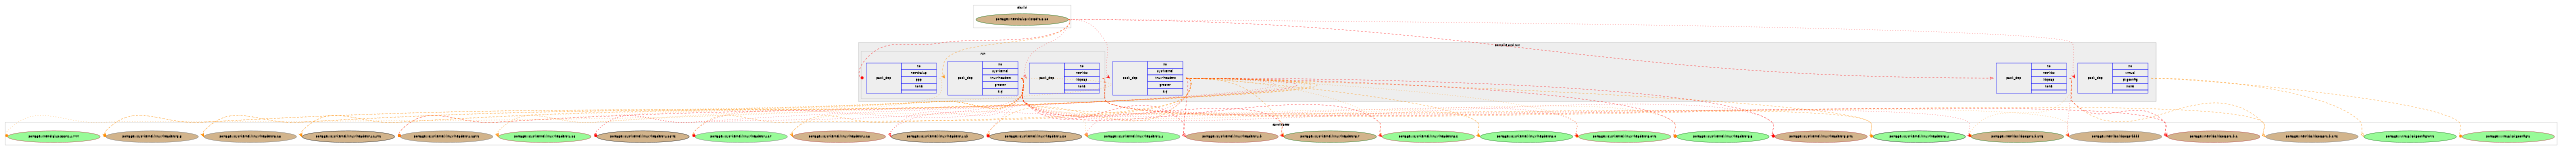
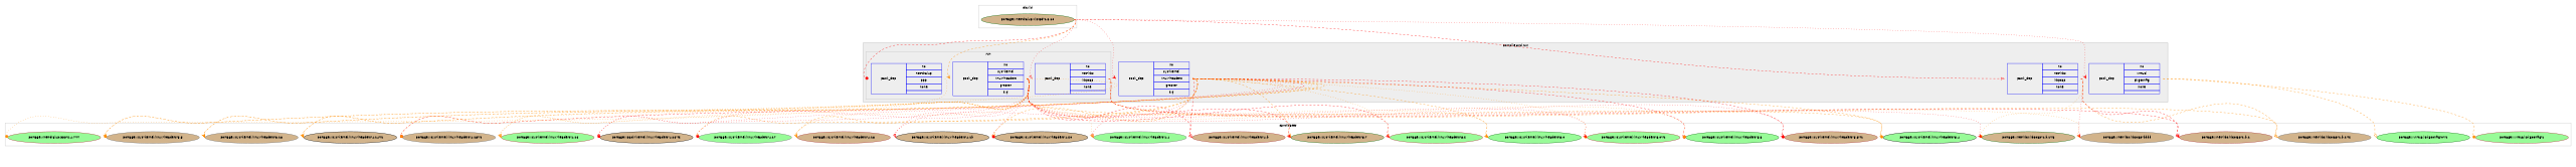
  digraph {
    compound=true
    concentrate=true
    fontname="DejaVu Sans"
    fontsize=10
    newrank=true
    rankdir=TB
    ranksep=1.5
    node [color=brown fillcolor=tan fontname="DejaVu Sans" fontsize=10 style=filled]
    edge [arrowhead=vee color=darkorange fontname="DejaVu Sans" headport=w style=dotted tailport=e weight=100]
    n1 [color=darkgreen label="portage://net-dialup/xl2tpd-1.3.10" width=4]
    n2 [color=blue label=<<TABLE BORDER="0" CELLBORDER="1" CELLSPACING="0" CELLPADDING="4" WIDTH="220"><TR><TD ROWSPAN="6" CELLPADDING="30">pack_dep</TD></TR><TR><TD WIDTH="110">no</TD></TR><TR><TD>net-libs</TD></TR><TR><TD>libpcap</TD></TR><TR><TD>none</TD></TR><TR><TD></TD></TR></TABLE>> shape=none fillcolor="" style=""]
    n3 [color=blue label=<<TABLE BORDER="0" CELLBORDER="1" CELLSPACING="0" CELLPADDING="4" WIDTH="220"><TR><TD ROWSPAN="6" CELLPADDING="30">pack_dep</TD></TR><TR><TD WIDTH="110">no</TD></TR><TR><TD>sys-kernel</TD></TR><TR><TD>linux-headers</TD></TR><TR><TD>greater</TD></TR><TR><TD>2.6</TD></TR></TABLE>> shape=none fillcolor="" style=""]
    n4 [color=blue label=<<TABLE BORDER="0" CELLBORDER="1" CELLSPACING="0" CELLPADDING="4" WIDTH="220"><TR><TD ROWSPAN="6" CELLPADDING="30">pack_dep</TD></TR><TR><TD WIDTH="110">no</TD></TR><TR><TD>virtual</TD></TR><TR><TD>pkgconfig</TD></TR><TR><TD>none</TD></TR><TR><TD></TD></TR></TABLE>> shape=none fillcolor="" style=""]
    n5 [color=blue label=<<TABLE BORDER="0" CELLBORDER="1" CELLSPACING="0" CELLPADDING="4" WIDTH="220"><TR><TD ROWSPAN="6" CELLPADDING="30">pack_dep</TD></TR><TR><TD WIDTH="110">no</TD></TR><TR><TD>net-dialup</TD></TR><TR><TD>ppp</TD></TR><TR><TD>none</TD></TR><TR><TD></TD></TR></TABLE>> shape=none fillcolor="" style=""]
    n6 [color=blue label=<<TABLE BORDER="0" CELLBORDER="1" CELLSPACING="0" CELLPADDING="4" WIDTH="220"><TR><TD ROWSPAN="6" CELLPADDING="30">pack_dep</TD></TR><TR><TD WIDTH="110">no</TD></TR><TR><TD>net-libs</TD></TR><TR><TD>libpcap</TD></TR><TR><TD>none</TD></TR><TR><TD></TD></TR></TABLE>> shape=none fillcolor="" style=""]
    n7 [color=blue label=<<TABLE BORDER="0" CELLBORDER="1" CELLSPACING="0" CELLPADDING="4" WIDTH="220"><TR><TD ROWSPAN="6" CELLPADDING="30">pack_dep</TD></TR><TR><TD WIDTH="110">no</TD></TR><TR><TD>sys-kernel</TD></TR><TR><TD>linux-headers</TD></TR><TR><TD>greater</TD></TR><TR><TD>2.6</TD></TR></TABLE>> shape=none fillcolor="" style=""]
    n8 [color=gray40 label="portage://net-libs/libpcap-9999" width=4]
    n9 [color=darkgreen label="portage://net-libs/libpcap-1.9.1-r3" width=4]
    n10 [color=gray40 label="portage://net-libs/libpcap-1.9.1-r2" width=4]
    n11 [label="portage://net-libs/libpcap-1.9.1" width=4]
    n12 [color=gray40 label="portage://sys-kernel/linux-headers-5.5" width=4]
    n13 [color=black fillcolor=palegreen label="portage://sys-kernel/linux-headers-5.4" width=4]
    n14 [label="portage://sys-kernel/linux-headers-5.3-r1" width=4]
    n15 [color=darkgreen fillcolor=palegreen label="portage://sys-kernel/linux-headers-5.3" width=4]
    n16 [fillcolor=palegreen label="portage://sys-kernel/linux-headers-5.2" width=4]
    n17 [color=darkgreen label="portage://sys-kernel/linux-headers-5.7" width=4]
    n18 [fillcolor=palegreen label="portage://sys-kernel/linux-headers-5.0-r1" width=4]
    n19 [color=darkgreen fillcolor=palegreen label="portage://sys-kernel/linux-headers-5.0" width=4]
    n20 [label="portage://sys-kernel/linux-headers-4.9" width=4]
    n21 [color=gray40 fillcolor=palegreen label="portage://sys-kernel/linux-headers-4.4" width=4]
    n22 [color=black label="portage://sys-kernel/linux-headers-4.20" width=4]
    n23 [color=black label="portage://sys-kernel/linux-headers-4.19" width=4]
    n24 [label="portage://sys-kernel/linux-headers-4.18" width=4]
    n25 [color=gray40 fillcolor=palegreen label="portage://sys-kernel/linux-headers-4.17" width=4]
-   n26 [color=black label="portage://sys-kernel/linux-headers-4.16-r2" width=4]
+   n26 [color=black label="portage://pack-kernel/linux-headers-4.16-r2" width=4]
    n27 [fillcolor=palegreen label="portage://sys-kernel/linux-headers-4.16" width=4]
    n28 [color=gray40 label="portage://sys-kernel/linux-headers-4.15-r1" width=4]
    n29 [color=black label="portage://sys-kernel/linux-headers-4.14-r1" width=4]
    n30 [color=gray40 label="portage://sys-kernel/linux-headers-3.18" width=4]
    n31 [fillcolor=palegreen label="portage://virtual/pkgconfig-1" width=4]
    n32 [color=darkgreen fillcolor=palegreen label="portage://virtual/pkgconfig-0-r1" width=4]
    n33 [fillcolor=palegreen label="portage://net-dialup/ppp-2.4.7-r7" width=4]
    subgraph cluster_1 {
      color=gray
      label=<<i>ebuild</i>>
      rank=same
      n1
    }
    subgraph cluster_2 {
      color=gray
      label=<<i>dependencies</i>>
      subgraph cluster_3 {
        color=gray
        fillcolor="#eeeeee"
        label=<<i>compile</i>>
        style=filled
        subgraph sub_4 {
          color=gray
          fillcolor="#eeeeee"
          label=<<i>compile</i>>
          style=filled
          n2
        }
        subgraph sub_5 {
          color=gray
          fillcolor="#eeeeee"
          label=<<i>compile</i>>
          style=filled
          n3
        }
        subgraph sub_6 {
          color=gray
          fillcolor="#eeeeee"
          label=<<i>compile</i>>
          style=filled
          n4
        }
      }
      subgraph cluster_7 {
        color=gray
        fillcolor="#eeeeee"
        label=<<i>compile and run</i>>
        style=filled
      }
      subgraph cluster_8 {
        color=gray
        fillcolor="#eeeeee"
        label=<<i>run</i>>
        style=filled
        subgraph sub_9 {
          color=gray
          fillcolor="#eeeeee"
          label=<<i>run</i>>
          style=filled
          n5
        }
        subgraph sub_10 {
          color=gray
          fillcolor="#eeeeee"
          label=<<i>run</i>>
          style=filled
          n6
        }
        subgraph sub_11 {
          color=gray
          fillcolor="#eeeeee"
          label=<<i>run</i>>
          style=filled
          n7
        }
      }
    }
    subgraph cluster_12 {
      color=gray
      label=<<i>candidates</i>>
      rank=same
      subgraph sub_13 {
        color=black
        label=<<i>candidates</i>>
        nodesep=1
        rank=same
        n8
        n9
        n10
        n11
      }
      subgraph sub_14 {
        color=black
        label=<<i>candidates</i>>
        nodesep=1
        rank=same
        n12
        n13
        n14
        n15
        n16
        n17
        n18
        n19
        n20
        n21
        n22
        n23
        n24
        n25
        n26
        n27
        n28
        n29
        n30
      }
      subgraph sub_15 {
        color=black
        label=<<i>candidates</i>>
        nodesep=1
        rank=same
        n31
        n32
      }
      subgraph sub_16 {
        color=black
        label=<<i>candidates</i>>
        nodesep=1
        rank=same
        n33
      }
      subgraph sub_17 {
        color=black
        label=<<i>candidates</i>>
        nodesep=1
        rank=same
        n8
        n9
        n10
        n11
      }
      subgraph sub_18 {
        color=black
        label=<<i>candidates</i>>
        nodesep=1
        rank=same
        n12
        n13
        n14
        n15
        n16
        n17
        n18
        n19
        n20
        n21
        n22
        n23
        n24
        n25
        n26
        n27
        n28
        n29
        n30
      }
    }
    n1 -> n2 [arrowhead=onormal color=red style=dashed weight=20]
    n1 -> n3 [color=red weight=20]
    n1 -> n4 [color=red weight=20]
    n1 -> n5 [arrowhead=dot color=red style=dashed weight=20]
    n1 -> n6 [arrowhead=onormal color=red weight=20]
    n1 -> n7 [style=dashed weight=20]
    n2 -> n8 [color=red]
    n2 -> n9 [arrowhead=dot]
    n2 -> n10 [arrowhead=onormal style=dashed]
    n2 -> n11 [color=red style=dashed]
    n3 -> n12 [style=dashed]
    n3 -> n13 [arrowhead=onormal style=dashed]
    n3 -> n14 [color=red style=dashed]
    n3 -> n15 [arrowhead=dot color=red style=dashed]
    n3 -> n16 [arrowhead=onormal]
    n3 -> n17 [style=dashed]
    n3 -> n18 [arrowhead=dot]
    n3 -> n19 [style=dashed]
    n3 -> n20 [arrowhead=onormal color=red style=dashed]
    n3 -> n21 [arrowhead=onormal color=red]
    n3 -> n22 [style=dashed]
    n3 -> n23 [arrowhead=onormal color=red]
    n3 -> n24 [style=dashed]
    n3 -> n25 [arrowhead=onormal style=dashed]
    n3 -> n26 [arrowhead=onormal color=red]
    n3 -> n27
    n3 -> n28 [arrowhead=dot color=red style=dashed]
    n3 -> n29
    n3 -> n30 [style=dashed]
    n4 -> n31 [arrowhead=dot style=dashed]
    n4 -> n32 [arrowhead=onormal style=dashed]
    n5 -> n33 [arrowhead=dot]
    n6 -> n8 [arrowhead=onormal]
    n6 -> n9 [color=red]
    n6 -> n10 [arrowhead=onormal style=dashed]
    n6 -> n11 [arrowhead=onormal color=red style=dashed]
    n7 -> n12 [arrowhead=dot]
    n7 -> n13 [arrowhead=dot style=dashed]
    n7 -> n14 [arrowhead=dot color=red]
    n7 -> n15 [arrowhead=dot]
    n7 -> n16 [color=red style=dashed]
    n7 -> n17 [color=red style=dashed]
    n7 -> n18 [color=red]
    n7 -> n19
    n7 -> n20 [arrowhead=onormal color=red style=dashed]
    n7 -> n21
    n7 -> n22 [arrowhead=dot color=red]
    n7 -> n23 [arrowhead=onormal color=red]
    n7 -> n24 [arrowhead=onormal]
    n7 -> n25 [arrowhead=dot color=red]
    n7 -> n26 [arrowhead=dot color=red]
    n7 -> n27 [arrowhead=onormal]
    n7 -> n28 [arrowhead=dot]
    n7 -> n29 [style=dashed]
    n7 -> n30
  }
